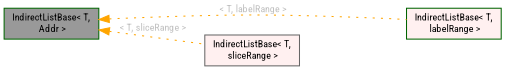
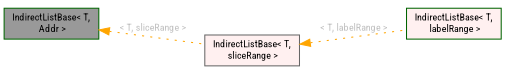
  digraph {
    fontname="Roboto Condensed"
    rankdir=LR
    node [color=darkgreen fillcolor="#FFF0F0" fontname="Roboto Condensed" fontsize=10 shape=box style=filled]
    edge [color=orange dir=back fontcolor=grey fontname="Roboto Condensed" fontsize=10 labelfontname=Helvetica labelfontsize=10 style=dotted]
    n1 [fillcolor=grey60 fontcolor=black height=0.2 label="IndirectListBase\< T,\l Addr \>" width=0.4]
    n2 [height=0.2 label="IndirectListBase\< T,\l labelRange \>" width=0.4]
    n3 [color=gray40 height=0.2 label="IndirectListBase\< T,\l sliceRange \>" width=0.4]
-   n1 -> n2 [label=" \< T, labelRange \>"]
+   n3 -> n2 [label=" \< T, labelRange \>"]
    n1 -> n3 [label=" \< T, sliceRange \>"]
  }
